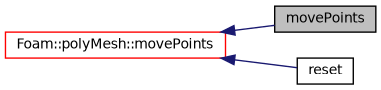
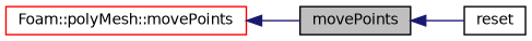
  digraph {
    rankdir=LR
    node [color=black fontname=Helvetica fontsize=10 shape=record]
    edge [color=midnightblue dir=back fontname=Helvetica fontsize=10 labelfontname=Helvetica labelfontsize=10 style=solid]
    n1 [fillcolor=grey75 fontcolor=black height=0.2 label=movePoints style=filled width=0.4]
    n2 [height=0.2 label=reset width=0.4]
    n3 [color=red height=0.2 label="Foam::polyMesh::movePoints" width=0.4]
-   n3 -> n2
+   n1 -> n2
    n3 -> n1
  }
